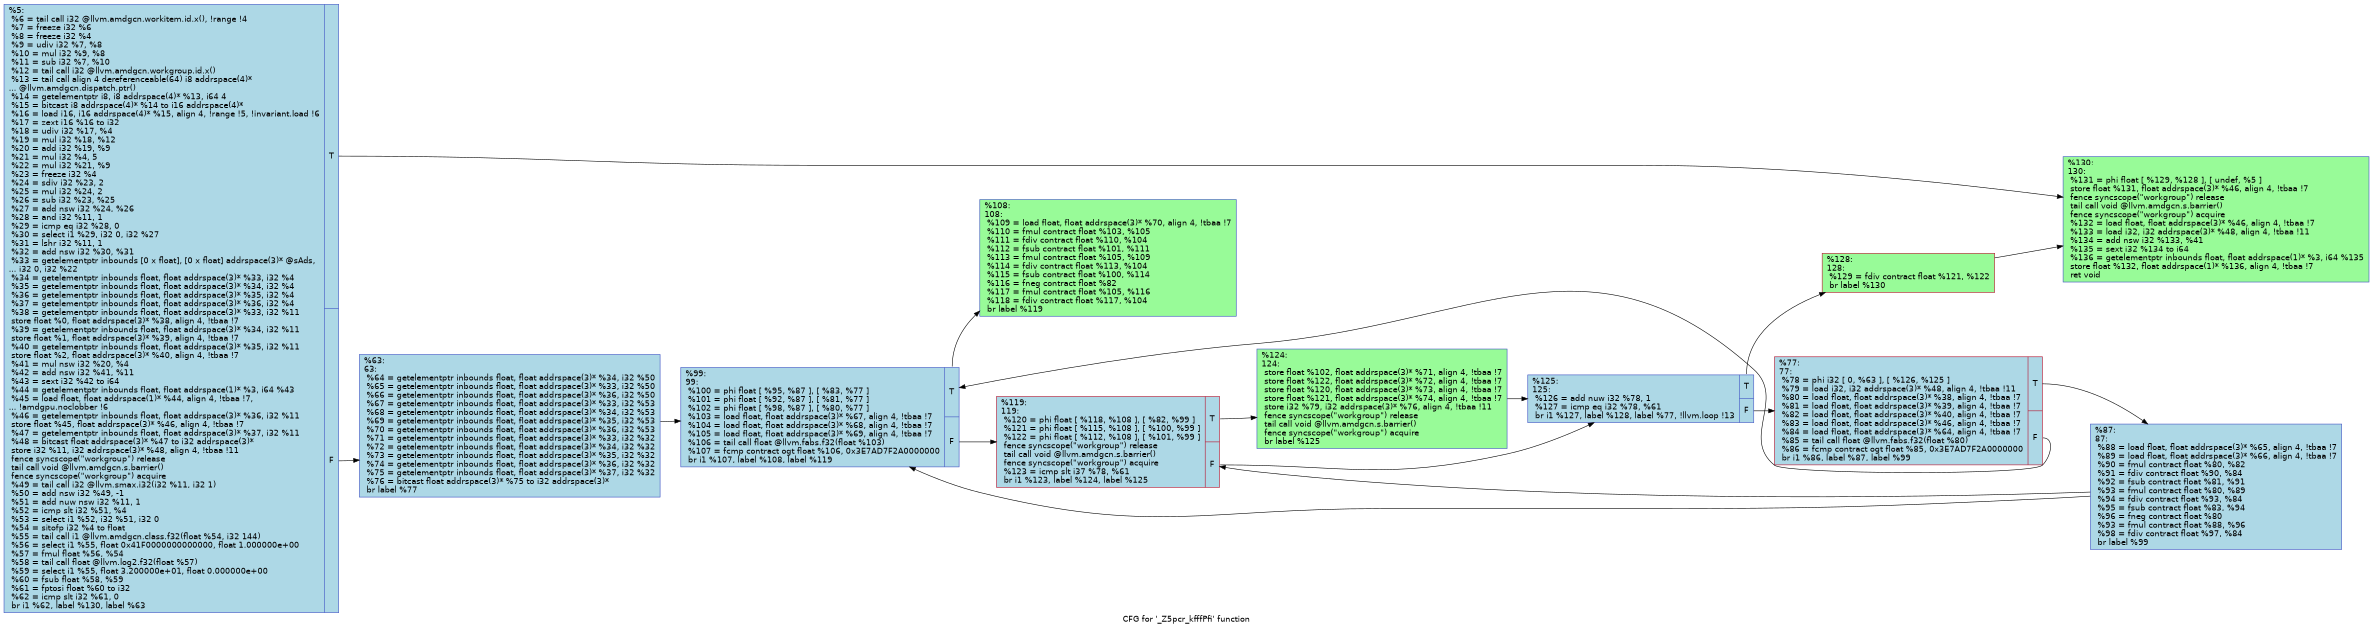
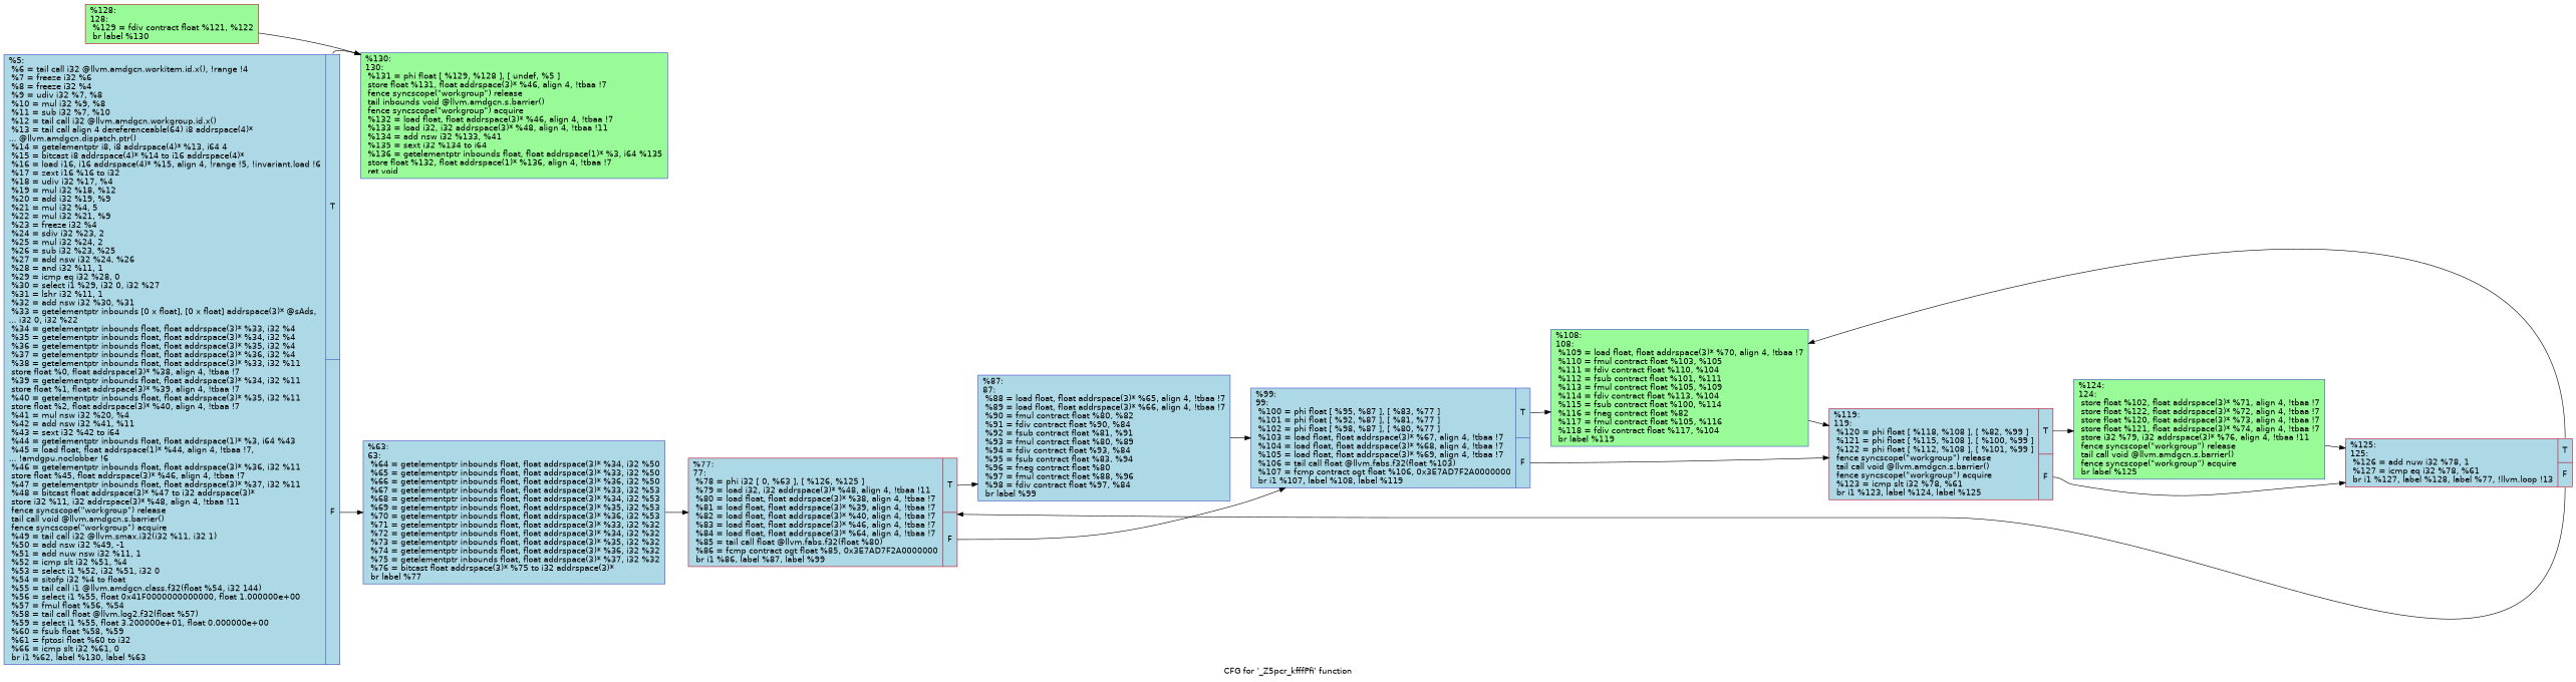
  digraph {
    fontname="DejaVu Sans"
    label="CFG for '_Z5pcr_kfffPfi' function"
    rankdir=LR
    node [color="#3d50c3ff" fillcolor=lightblue fontname="DejaVu Sans" shape=record style=filled]
    edge [fontname="DejaVu Sans"]
-   n1 [label="{%5:\l  %6 = tail call i32 @llvm.amdgcn.workitem.id.x(), !range !4\l  %7 = freeze i32 %6\l  %8 = freeze i32 %4\l  %9 = udiv i32 %7, %8\l  %10 = mul i32 %9, %8\l  %11 = sub i32 %7, %10\l  %12 = tail call i32 @llvm.amdgcn.workgroup.id.x()\l  %13 = tail call align 4 dereferenceable(64) i8 addrspace(4)*\l... @llvm.amdgcn.dispatch.ptr()\l  %14 = getelementptr i8, i8 addrspace(4)* %13, i64 4\l  %15 = bitcast i8 addrspace(4)* %14 to i16 addrspace(4)*\l  %16 = load i16, i16 addrspace(4)* %15, align 4, !range !5, !invariant.load !6\l  %17 = zext i16 %16 to i32\l  %18 = udiv i32 %17, %4\l  %19 = mul i32 %18, %12\l  %20 = add i32 %19, %9\l  %21 = mul i32 %4, 5\l  %22 = mul i32 %21, %9\l  %23 = freeze i32 %4\l  %24 = sdiv i32 %23, 2\l  %25 = mul i32 %24, 2\l  %26 = sub i32 %23, %25\l  %27 = add nsw i32 %24, %26\l  %28 = and i32 %11, 1\l  %29 = icmp eq i32 %28, 0\l  %30 = select i1 %29, i32 0, i32 %27\l  %31 = lshr i32 %11, 1\l  %32 = add nsw i32 %30, %31\l  %33 = getelementptr inbounds [0 x float], [0 x float] addrspace(3)* @sAds,\l... i32 0, i32 %22\l  %34 = getelementptr inbounds float, float addrspace(3)* %33, i32 %4\l  %35 = getelementptr inbounds float, float addrspace(3)* %34, i32 %4\l  %36 = getelementptr inbounds float, float addrspace(3)* %35, i32 %4\l  %37 = getelementptr inbounds float, float addrspace(3)* %36, i32 %4\l  %38 = getelementptr inbounds float, float addrspace(3)* %33, i32 %11\l  store float %0, float addrspace(3)* %38, align 4, !tbaa !7\l  %39 = getelementptr inbounds float, float addrspace(3)* %34, i32 %11\l  store float %1, float addrspace(3)* %39, align 4, !tbaa !7\l  %40 = getelementptr inbounds float, float addrspace(3)* %35, i32 %11\l  store float %2, float addrspace(3)* %40, align 4, !tbaa !7\l  %41 = mul nsw i32 %20, %4\l  %42 = add nsw i32 %41, %11\l  %43 = sext i32 %42 to i64\l  %44 = getelementptr inbounds float, float addrspace(1)* %3, i64 %43\l  %45 = load float, float addrspace(1)* %44, align 4, !tbaa !7,\l... !amdgpu.noclobber !6\l  %46 = getelementptr inbounds float, float addrspace(3)* %36, i32 %11\l  store float %45, float addrspace(3)* %46, align 4, !tbaa !7\l  %47 = getelementptr inbounds float, float addrspace(3)* %37, i32 %11\l  %48 = bitcast float addrspace(3)* %47 to i32 addrspace(3)*\l  store i32 %11, i32 addrspace(3)* %48, align 4, !tbaa !11\l  fence syncscope(\"workgroup\") release\l  tail call void @llvm.amdgcn.s.barrier()\l  fence syncscope(\"workgroup\") acquire\l  %49 = tail call i32 @llvm.smax.i32(i32 %11, i32 1)\l  %50 = add nsw i32 %49, -1\l  %51 = add nuw nsw i32 %11, 1\l  %52 = icmp slt i32 %51, %4\l  %53 = select i1 %52, i32 %51, i32 0\l  %54 = sitofp i32 %4 to float\l  %55 = tail call i1 @llvm.amdgcn.class.f32(float %54, i32 144)\l  %56 = select i1 %55, float 0x41F0000000000000, float 1.000000e+00\l  %57 = fmul float %56, %54\l  %58 = tail call float @llvm.log2.f32(float %57)\l  %59 = select i1 %55, float 3.200000e+01, float 0.000000e+00\l  %60 = fsub float %58, %59\l  %61 = fptosi float %60 to i32\l  %62 = icmp slt i32 %61, 0\l  br i1 %62, label %130, label %63\l|{<s0>T|<s1>F}}"]
-   n2 [fillcolor=palegreen label="{%130:\l130:                                              \l  %131 = phi float [ %129, %128 ], [ undef, %5 ]\l  store float %131, float addrspace(3)* %46, align 4, !tbaa !7\l  fence syncscope(\"workgroup\") release\l  tail call void @llvm.amdgcn.s.barrier()\l  fence syncscope(\"workgroup\") acquire\l  %132 = load float, float addrspace(3)* %46, align 4, !tbaa !7\l  %133 = load i32, i32 addrspace(3)* %48, align 4, !tbaa !11\l  %134 = add nsw i32 %133, %41\l  %135 = sext i32 %134 to i64\l  %136 = getelementptr inbounds float, float addrspace(1)* %3, i64 %135\l  store float %132, float addrspace(1)* %136, align 4, !tbaa !7\l  ret void\l}"]
+   n1 [label="{%5:\l  %6 = tail call i32 @llvm.amdgcn.workitem.id.x(), !range !4\l  %7 = freeze i32 %6\l  %8 = freeze i32 %4\l  %9 = udiv i32 %7, %8\l  %10 = mul i32 %9, %8\l  %11 = sub i32 %7, %10\l  %12 = tail call i32 @llvm.amdgcn.workgroup.id.x()\l  %13 = tail call align 4 dereferenceable(64) i8 addrspace(4)*\l... @llvm.amdgcn.dispatch.ptr()\l  %14 = getelementptr i8, i8 addrspace(4)* %13, i64 4\l  %15 = bitcast i8 addrspace(4)* %14 to i16 addrspace(4)*\l  %16 = load i16, i16 addrspace(4)* %15, align 4, !range !5, !invariant.load !6\l  %17 = zext i16 %16 to i32\l  %18 = udiv i32 %17, %4\l  %19 = mul i32 %18, %12\l  %20 = add i32 %19, %9\l  %21 = mul i32 %4, 5\l  %22 = mul i32 %21, %9\l  %23 = freeze i32 %4\l  %24 = sdiv i32 %23, 2\l  %25 = mul i32 %24, 2\l  %26 = sub i32 %23, %25\l  %27 = add nsw i32 %24, %26\l  %28 = and i32 %11, 1\l  %29 = icmp eq i32 %28, 0\l  %30 = select i1 %29, i32 0, i32 %27\l  %31 = lshr i32 %11, 1\l  %32 = add nsw i32 %30, %31\l  %33 = getelementptr inbounds [0 x float], [0 x float] addrspace(3)* @sAds,\l... i32 0, i32 %22\l  %34 = getelementptr inbounds float, float addrspace(3)* %33, i32 %4\l  %35 = getelementptr inbounds float, float addrspace(3)* %34, i32 %4\l  %36 = getelementptr inbounds float, float addrspace(3)* %35, i32 %4\l  %37 = getelementptr inbounds float, float addrspace(3)* %36, i32 %4\l  %38 = getelementptr inbounds float, float addrspace(3)* %33, i32 %11\l  store float %0, float addrspace(3)* %38, align 4, !tbaa !7\l  %39 = getelementptr inbounds float, float addrspace(3)* %34, i32 %11\l  store float %1, float addrspace(3)* %39, align 4, !tbaa !7\l  %40 = getelementptr inbounds float, float addrspace(3)* %35, i32 %11\l  store float %2, float addrspace(3)* %40, align 4, !tbaa !7\l  %41 = mul nsw i32 %20, %4\l  %42 = add nsw i32 %41, %11\l  %43 = sext i32 %42 to i64\l  %44 = getelementptr inbounds float, float addrspace(1)* %3, i64 %43\l  %45 = load float, float addrspace(1)* %44, align 4, !tbaa !7,\l... !amdgpu.noclobber !6\l  %46 = getelementptr inbounds float, float addrspace(3)* %36, i32 %11\l  store float %45, float addrspace(3)* %46, align 4, !tbaa !7\l  %47 = getelementptr inbounds float, float addrspace(3)* %37, i32 %11\l  %48 = bitcast float addrspace(3)* %47 to i32 addrspace(3)*\l  store i32 %11, i32 addrspace(3)* %48, align 4, !tbaa !11\l  fence syncscope(\"workgroup\") release\l  tail call void @llvm.amdgcn.s.barrier()\l  fence syncscope(\"workgroup\") acquire\l  %49 = tail call i32 @llvm.smax.i32(i32 %11, i32 1)\l  %50 = add nsw i32 %49, -1\l  %51 = add nuw nsw i32 %11, 1\l  %52 = icmp slt i32 %51, %4\l  %53 = select i1 %52, i32 %51, i32 0\l  %54 = sitofp i32 %4 to float\l  %55 = tail call i1 @llvm.amdgcn.class.f32(float %54, i32 144)\l  %56 = select i1 %55, float 0x41F0000000000000, float 1.000000e+00\l  %57 = fmul float %56, %54\l  %58 = tail call float @llvm.log2.f32(float %57)\l  %59 = select i1 %55, float 3.200000e+01, float 0.000000e+00\l  %60 = fsub float %58, %59\l  %61 = fptosi float %60 to i32\l  %66 = icmp slt i32 %61, 0\l  br i1 %62, label %130, label %63\l|{<s0>T|<s1>F}}"]
+   n2 [fillcolor=palegreen label="{%130:\l130:                                              \l  %131 = phi float [ %129, %128 ], [ undef, %5 ]\l  store float %131, float addrspace(3)* %46, align 4, !tbaa !7\l  fence syncscope(\"workgroup\") release\l  tail inbounds void @llvm.amdgcn.s.barrier()\l  fence syncscope(\"workgroup\") acquire\l  %132 = load float, float addrspace(3)* %46, align 4, !tbaa !7\l  %133 = load i32, i32 addrspace(3)* %48, align 4, !tbaa !11\l  %134 = add nsw i32 %133, %41\l  %135 = sext i32 %134 to i64\l  %136 = getelementptr inbounds float, float addrspace(1)* %3, i64 %135\l  store float %132, float addrspace(1)* %136, align 4, !tbaa !7\l  ret void\l}"]
    n3 [label="{%63:\l63:                                               \l  %64 = getelementptr inbounds float, float addrspace(3)* %34, i32 %50\l  %65 = getelementptr inbounds float, float addrspace(3)* %33, i32 %50\l  %66 = getelementptr inbounds float, float addrspace(3)* %36, i32 %50\l  %67 = getelementptr inbounds float, float addrspace(3)* %33, i32 %53\l  %68 = getelementptr inbounds float, float addrspace(3)* %34, i32 %53\l  %69 = getelementptr inbounds float, float addrspace(3)* %35, i32 %53\l  %70 = getelementptr inbounds float, float addrspace(3)* %36, i32 %53\l  %71 = getelementptr inbounds float, float addrspace(3)* %33, i32 %32\l  %72 = getelementptr inbounds float, float addrspace(3)* %34, i32 %32\l  %73 = getelementptr inbounds float, float addrspace(3)* %35, i32 %32\l  %74 = getelementptr inbounds float, float addrspace(3)* %36, i32 %32\l  %75 = getelementptr inbounds float, float addrspace(3)* %37, i32 %32\l  %76 = bitcast float addrspace(3)* %75 to i32 addrspace(3)*\l  br label %77\l}"]
    n4 [color="#b70d28ff" label="{%77:\l77:                                               \l  %78 = phi i32 [ 0, %63 ], [ %126, %125 ]\l  %79 = load i32, i32 addrspace(3)* %48, align 4, !tbaa !11\l  %80 = load float, float addrspace(3)* %38, align 4, !tbaa !7\l  %81 = load float, float addrspace(3)* %39, align 4, !tbaa !7\l  %82 = load float, float addrspace(3)* %40, align 4, !tbaa !7\l  %83 = load float, float addrspace(3)* %46, align 4, !tbaa !7\l  %84 = load float, float addrspace(3)* %64, align 4, !tbaa !7\l  %85 = tail call float @llvm.fabs.f32(float %80)\l  %86 = fcmp contract ogt float %85, 0x3E7AD7F2A0000000\l  br i1 %86, label %87, label %99\l|{<s0>T|<s1>F}}"]
-   n5 [label="{%87:\l87:                                               \l  %88 = load float, float addrspace(3)* %65, align 4, !tbaa !7\l  %89 = load float, float addrspace(3)* %66, align 4, !tbaa !7\l  %90 = fmul contract float %80, %82\l  %91 = fdiv contract float %90, %84\l  %92 = fsub contract float %81, %91\l  %93 = fmul contract float %80, %89\l  %94 = fdiv contract float %93, %84\l  %95 = fsub contract float %83, %94\l  %96 = fneg contract float %80\l  %93 = fmul contract float %88, %96\l  %98 = fdiv contract float %97, %84\l  br label %99\l}"]
+   n5 [label="{%87:\l87:                                               \l  %88 = load float, float addrspace(3)* %65, align 4, !tbaa !7\l  %89 = load float, float addrspace(3)* %66, align 4, !tbaa !7\l  %90 = fmul contract float %80, %82\l  %91 = fdiv contract float %90, %84\l  %92 = fsub contract float %81, %91\l  %93 = fmul contract float %80, %89\l  %94 = fdiv contract float %93, %84\l  %95 = fsub contract float %83, %94\l  %96 = fneg contract float %80\l  %97 = fmul contract float %88, %96\l  %98 = fdiv contract float %97, %84\l  br label %99\l}"]
    n6 [label="{%99:\l99:                                               \l  %100 = phi float [ %95, %87 ], [ %83, %77 ]\l  %101 = phi float [ %92, %87 ], [ %81, %77 ]\l  %102 = phi float [ %98, %87 ], [ %80, %77 ]\l  %103 = load float, float addrspace(3)* %67, align 4, !tbaa !7\l  %104 = load float, float addrspace(3)* %68, align 4, !tbaa !7\l  %105 = load float, float addrspace(3)* %69, align 4, !tbaa !7\l  %106 = tail call float @llvm.fabs.f32(float %103)\l  %107 = fcmp contract ogt float %106, 0x3E7AD7F2A0000000\l  br i1 %107, label %108, label %119\l|{<s0>T|<s1>F}}"]
    n7 [fillcolor=palegreen label="{%108:\l108:                                              \l  %109 = load float, float addrspace(3)* %70, align 4, !tbaa !7\l  %110 = fmul contract float %103, %105\l  %111 = fdiv contract float %110, %104\l  %112 = fsub contract float %101, %111\l  %113 = fmul contract float %105, %109\l  %114 = fdiv contract float %113, %104\l  %115 = fsub contract float %100, %114\l  %116 = fneg contract float %82\l  %117 = fmul contract float %105, %116\l  %118 = fdiv contract float %117, %104\l  br label %119\l}"]
-   n8 [color="#b70d28ff" label="{%119:\l119:                                              \l  %120 = phi float [ %118, %108 ], [ %82, %99 ]\l  %121 = phi float [ %115, %108 ], [ %100, %99 ]\l  %122 = phi float [ %112, %108 ], [ %101, %99 ]\l  fence syncscope(\"workgroup\") release\l  tail call void @llvm.amdgcn.s.barrier()\l  fence syncscope(\"workgroup\") acquire\l  %123 = icmp slt i37 %78, %61\l  br i1 %123, label %124, label %125\l|{<s0>T|<s1>F}}"]
+   n8 [color="#b70d28ff" label="{%119:\l119:                                              \l  %120 = phi float [ %118, %108 ], [ %82, %99 ]\l  %121 = phi float [ %115, %108 ], [ %100, %99 ]\l  %122 = phi float [ %112, %108 ], [ %101, %99 ]\l  fence syncscope(\"workgroup\") release\l  tail call void @llvm.amdgcn.s.barrier()\l  fence syncscope(\"workgroup\") acquire\l  %123 = icmp slt i32 %78, %61\l  br i1 %123, label %124, label %125\l|{<s0>T|<s1>F}}"]
    n9 [fillcolor=palegreen label="{%124:\l124:                                              \l  store float %102, float addrspace(3)* %71, align 4, !tbaa !7\l  store float %122, float addrspace(3)* %72, align 4, !tbaa !7\l  store float %120, float addrspace(3)* %73, align 4, !tbaa !7\l  store float %121, float addrspace(3)* %74, align 4, !tbaa !7\l  store i32 %79, i32 addrspace(3)* %76, align 4, !tbaa !11\l  fence syncscope(\"workgroup\") release\l  tail call void @llvm.amdgcn.s.barrier()\l  fence syncscope(\"workgroup\") acquire\l  br label %125\l}"]
-   n10 [label="{%125:\l125:                                              \l  %126 = add nuw i32 %78, 1\l  %127 = icmp eq i32 %78, %61\l  br i1 %127, label %128, label %77, !llvm.loop !13\l|{<s0>T|<s1>F}}"]
+   n10 [color="#b70d28ff" label="{%125:\l125:                                              \l  %126 = add nuw i32 %78, 1\l  %127 = icmp eq i32 %78, %61\l  br i1 %127, label %128, label %77, !llvm.loop !13\l|{<s0>T|<s1>F}}"]
    n11 [color="#b70d28ff" fillcolor=palegreen label="{%128:\l128:                                              \l  %129 = fdiv contract float %121, %122\l  br label %130\l}"]
    n1 -> n2 [tailport=s0]
    n1 -> n3 [tailport=s1]
-   n3 -> n6
+   n3 -> n4
    n4 -> n5 [tailport=s0]
    n4 -> n6 [tailport=s1]
    n5 -> n6
    n6 -> n7 [tailport=s0]
    n6 -> n8 [tailport=s1]
-   n5 -> n8
+   n7 -> n8
    n8 -> n9 [tailport=s0]
    n8 -> n10 [tailport=s1]
    n9 -> n10
    n10 -> n4 [tailport=s1]
-   n10 -> n11 [tailport=s0]
+   n10 -> n7 [tailport=s0]
    n11 -> n2
  }
